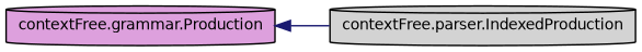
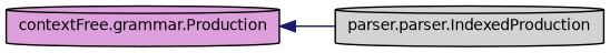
  digraph {
    rankdir=LR
    node [color=black fontname=Helvetica fontsize=10 shape=cylinder style=filled]
    n1 [fillcolor=plum height=0.2 label="contextFree.grammar.Production" width=0.4]
-   n2 [fillcolor=lightgrey height=0.2 label="contextFree.parser.IndexedProduction" width=0.4]
+   n2 [fillcolor=lightgrey height=0.2 label="parser.parser.IndexedProduction" width=0.4]
    n1 -> n2 [color=midnightblue dir=back fontname=Helvetica fontsize=10 labelfontname=Helvetica labelfontsize=10 style=solid]
  }
